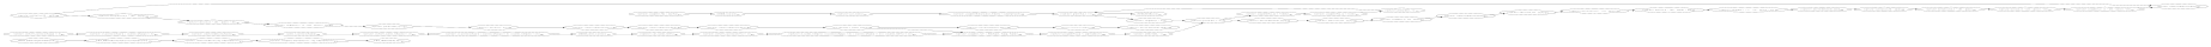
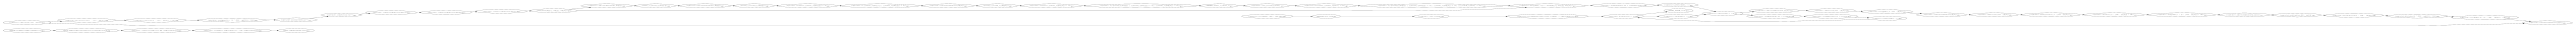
  digraph {
    fontname="Liberation Mono"
    rankdir=LR
    node [fontname="Liberation Mono"]
    edge [fontname="Liberation Mono"]
    n1 [label=<(&lt;operator&gt;.assignment,samplesperpixel = img-&gt;samplesperpixel)<SUB>1823</SUB>>]
    n2 [label=<(FIELD_IDENTIFIER,Map,Map)<SUB>1824</SUB>>]
    n3 [label=<(&lt;operator&gt;.assignment,*Map = img-&gt;Map)<SUB>1824</SUB>>]
    n4 [label=<(UNKNOWN,void,void)<SUB>1827</SUB>>]
    n5 [label=<(&lt;operator&gt;.cast,(void)y)<SUB>1827</SUB>>]
    n6 [label=<(&lt;operator&gt;.assignmentMultiplication,fromskew *= samplesperpixel)<SUB>1828</SUB>>]
    n7 [label=<(&lt;operator&gt;.greaterThan,h &gt; 0)<SUB>1829</SUB>>]
    n8 [label=<(&lt;operator&gt;.assignment,x = w)<SUB>1831</SUB>>]
    n9 [label=<(METHOD_RETURN,void)<SUB>1821</SUB>>]
    n10 [label=<(&lt;operator&gt;.indirectFieldAccess,img-&gt;samplesperpixel)<SUB>1823</SUB>>]
    n11 [label=<(&lt;operator&gt;.greaterThan,x &gt; 0)<SUB>1831</SUB>>]
    n12 [label=<(&lt;operator&gt;.preDecrement,--h)<SUB>1829</SUB>>]
    n13 [label=<(FIELD_IDENTIFIER,samplesperpixel,samplesperpixel)<SUB>1823</SUB>>]
    n14 [label=<(&lt;operator&gt;.assignmentPlus,pp += fromskew)<SUB>1840</SUB>>]
    n15 [label=<(&lt;operator&gt;.assignmentPlus,cp += toskew)<SUB>1841</SUB>>]
    n16 [label=<(&lt;operator&gt;.indirectIndexAccess,pp[3])<SUB>1833</SUB>>]
    n17 [label=<(&lt;operator&gt;.subtraction,255 - pp[3])<SUB>1833</SUB>>]
    n18 [label=<(&lt;operator&gt;.preDecrement,--x)<SUB>1831</SUB>>]
    n19 [label=<(&lt;operator&gt;.assignment,k = 255 - pp[3])<SUB>1833</SUB>>]
    n20 [label=<(&lt;operator&gt;.indirectIndexAccess,pp[0])<SUB>1834</SUB>>]
    n21 [label=<(&lt;operator&gt;.subtraction,255 - pp[0])<SUB>1834</SUB>>]
    n22 [label=<(&lt;operator&gt;.assignment,r = (k * (255 - pp[0])) / 255)<SUB>1834</SUB>>]
    n23 [label=<(&lt;operator&gt;.indirectIndexAccess,pp[1])<SUB>1835</SUB>>]
    n24 [label=<(&lt;operator&gt;.subtraction,255 - pp[1])<SUB>1835</SUB>>]
    n25 [label=<(&lt;operator&gt;.assignment,g = (k * (255 - pp[1])) / 255)<SUB>1835</SUB>>]
    n26 [label=<(&lt;operator&gt;.indirectIndexAccess,pp[2])<SUB>1836</SUB>>]
    n27 [label=<(&lt;operator&gt;.assignment,b = (k * (255 - pp[2])) / 255)<SUB>1836</SUB>>]
    n28 [label=<(&lt;operator&gt;.postIncrement,cp++)<SUB>1837</SUB>>]
    n29 [label=<(&lt;operator&gt;.indirection,*cp++)<SUB>1837</SUB>>]
    n30 [label=<(&lt;operator&gt;.assignment,*cp++ = PACK(Map[r], Map[g], Map[b]))<SUB>1837</SUB>>]
    n31 [label=<(&lt;operator&gt;.assignmentPlus,pp += samplesperpixel)<SUB>1838</SUB>>]
    n32 [label=<(&lt;operator&gt;.division,(k * (255 - pp[0])) / 255)<SUB>1834</SUB>>]
    n33 [label=<(&lt;operator&gt;.division,(k * (255 - pp[1])) / 255)<SUB>1835</SUB>>]
    n34 [label=<(&lt;operator&gt;.division,(k * (255 - pp[2])) / 255)<SUB>1836</SUB>>]
    n35 [label=<(&lt;operator&gt;.indirectIndexAccess,Map[r])<SUB>1837</SUB>>]
    n36 [label=<(&lt;operator&gt;.indirectIndexAccess,Map[g])<SUB>1837</SUB>>]
    n37 [label=<(PACK,PACK(Map[r], Map[g], Map[b]))<SUB>1837</SUB>>]
    n38 [label=<(&lt;operator&gt;.indirectIndexAccess,Map[r])<SUB>1837</SUB>>]
    n39 [label=<(uint32_t,(uint32_t)(Map[r]))<SUB>1837</SUB>>]
    n40 [label=<(&lt;operator&gt;.multiplication,k * (255 - pp[0]))<SUB>1834</SUB>>]
    n41 [label=<(&lt;operator&gt;.multiplication,k * (255 - pp[1]))<SUB>1835</SUB>>]
    n42 [label=<(&lt;operator&gt;.multiplication,k * (255 - pp[2]))<SUB>1836</SUB>>]
    n43 [label=<(&lt;operator&gt;.indirectIndexAccess,Map[b])<SUB>1837</SUB>>]
    n44 [label=<(&lt;operator&gt;.subtraction,255 - pp[2])<SUB>1836</SUB>>]
    n45 [label=<(&lt;operator&gt;.or,(uint32_t)(Map[r]) | ((uint32_t)(Map[g]) &lt;&lt; 8) | ((uint32_t)(Map[b]) &lt;&lt; 16) | (((uint32_t)0xffL) &lt;&lt; 24))<SUB>1837</SUB>>]
    n46 [label=<(&lt;operator&gt;.or,(uint32_t)(Map[r]) | ((uint32_t)(Map[g]) &lt;&lt; 8) | ((uint32_t)(Map[b]) &lt;&lt; 16))<SUB>1837</SUB>>]
    n47 [label=<(UNKNOWN,uint32_t,uint32_t)<SUB>1837</SUB>>]
    n48 [label=<(&lt;operator&gt;.cast,(uint32_t)0xffL)<SUB>1837</SUB>>]
    n49 [label=<(&lt;operator&gt;.shiftLeft,((uint32_t)0xffL) &lt;&lt; 24)<SUB>1837</SUB>>]
    n50 [label=<(&lt;operator&gt;.or,(uint32_t)(Map[r]) | ((uint32_t)(Map[g]) &lt;&lt; 8))<SUB>1837</SUB>>]
    n51 [label=<(&lt;operator&gt;.indirectIndexAccess,Map[b])<SUB>1837</SUB>>]
    n52 [label=<(uint32_t,(uint32_t)(Map[b]))<SUB>1837</SUB>>]
    n53 [label=<(&lt;operator&gt;.shiftLeft,(uint32_t)(Map[b]) &lt;&lt; 16)<SUB>1837</SUB>>]
    n54 [label=<(&lt;operator&gt;.indirectIndexAccess,Map[g])<SUB>1837</SUB>>]
+   n55 [label=<(uint32_t,(uint32_t)(Map[g]))<SUB>1837</SUB>>]
    n56 [label=<(&lt;operator&gt;.shiftLeft,(uint32_t)(Map[g]) &lt;&lt; 8)<SUB>1837</SUB>>]
    n57 [label=<(METHOD,putRGBcontig8bitCMYKMaptile)<SUB>1821</SUB>>]
    n1 -> n2
    n3 -> n4
    n4 -> n5
    n5 -> n6
    n6 -> n7
    n7 -> n8
    n7 -> n9
    n8 -> n11
    n10 -> n1
    n11 -> n14
    n11 -> n16
    n12 -> n7
    n13 -> n10
    n14 -> n15
    n15 -> n12
    n16 -> n17
    n17 -> n19
    n18 -> n11
    n19 -> n20
    n20 -> n21
    n21 -> n40
    n22 -> n23
    n23 -> n24
    n24 -> n41
    n25 -> n26
    n27 -> n28
    n28 -> n29
    n29 -> n35
    n30 -> n31
    n31 -> n18
    n32 -> n22
    n33 -> n25
    n34 -> n27
    n35 -> n36
    n36 -> n43
    n37 -> n30
    n37 -> n38
    n38 -> n39
    n39 -> n54
    n40 -> n32
    n41 -> n33
    n42 -> n34
    n43 -> n37
    n44 -> n26
    n44 -> n42
    n45 -> n30
    n46 -> n47
    n47 -> n48
    n48 -> n49
    n49 -> n45
    n50 -> n51
    n51 -> n52
    n52 -> n53
    n53 -> n46
+   n54 -> n55
+   n55 -> n56
    n56 -> n50
    n57 -> n13
  }
